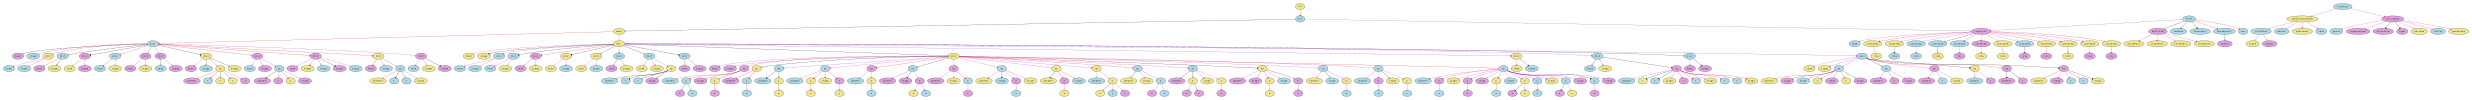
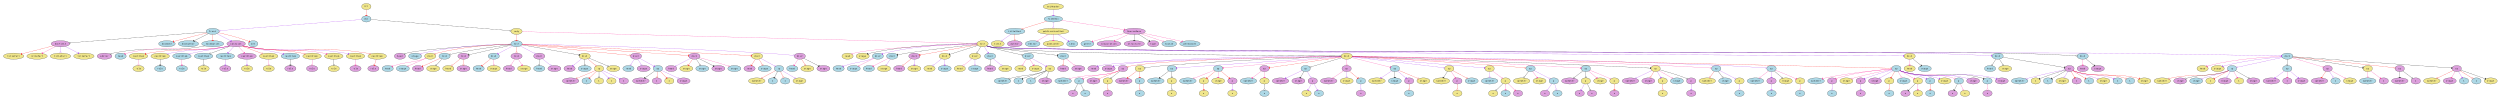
  digraph {
    fontname="Roboto Mono"
    node [fillcolor=lightblue fontname="Roboto Mono" style=filled]
    edge [arrowhead=odot color=purple fontname="Roboto Mono"]
    n1 [fillcolor=khaki label=TEI]
    n2 [label=div]
+   n3 [fillcolor=khaki label=teiHeader]
    n4 [label=fileDesc]
    n5 [label=front]
    n6 [fillcolor=khaki label=body]
    n7 [label=titleStmt]
    n8 [fillcolor=khaki label=publicationStmt]
    n9 [fillcolor=plum label=SourceDesc]
    n10 [fillcolor=khaki label=title]
    n11 [fillcolor=plum label=author]
    n12 [label=editor]
    n13 [fillcolor=khaki label=publisher]
    n14 [label=idno]
    n15 [label=genre]
    n16 [fillcolor=plum label=inspiration]
    n17 [fillcolor=plum label=structure]
    n18 [fillcolor=plum label=type]
-   n19 [fillcolor=khaki label=periode]
    n20 [label=taille]
-   n21 [fillcolor=khaki label=permalien]
+   n21 [label=permalien]
    n22 [fillcolor=plum label=docTitle]
    n23 [label=docDate]
    n24 [label=docAuthor]
    n25 [label=docImprint]
    n26 [fillcolor=plum label=castList]
    n27 [label=set]
    n28 [label=div1]
    n29 [fillcolor=khaki label=div1]
    n30 [fillcolor=khaki label=titlePart]
    n31 [fillcolor=khaki label=titlePart]
    n32 [fillcolor=khaki label=titlePart]
    n33 [fillcolor=khaki label=titlePart]
    n34 [fillcolor=plum label=editor]
    n35 [label=head]
    n36 [fillcolor=khaki label=castItem]
    n37 [fillcolor=khaki label=castItem]
    n38 [label=castItem]
    n39 [label=castItem]
    n40 [label=castItem]
    n41 [fillcolor=plum label=castItem]
    n42 [fillcolor=khaki label=castItem]
    n43 [label=castItem]
    n44 [fillcolor=khaki label=castItem]
    n45 [fillcolor=khaki label=castItem]
    n46 [fillcolor=khaki label=castItem]
    n47 [fillcolor=khaki label=castItem]
    n48 [fillcolor=khaki label=role]
    n49 [label=role]
    n50 [label=role]
    n51 [fillcolor=khaki label=role]
    n52 [fillcolor=plum label=role]
    n53 [fillcolor=khaki label=role]
    n54 [fillcolor=khaki label=role]
    n55 [fillcolor=plum label=role]
    n56 [fillcolor=plum label=role]
    n57 [fillcolor=khaki label=role]
    n58 [fillcolor=plum label=role]
    n59 [fillcolor=plum label=role]
    n60 [fillcolor=plum label=head]
    n61 [label=stage]
    n62 [fillcolor=khaki label=div2]
    n63 [label=div2]
    n64 [fillcolor=plum label=div2]
    n65 [label=div2]
    n66 [fillcolor=plum label=div2]
    n67 [fillcolor=plum label=div2]
    n68 [fillcolor=khaki label=div2]
    n69 [fillcolor=plum label=div2]
    n70 [fillcolor=plum label=div2]
    n71 [fillcolor=khaki label=div2]
    n72 [fillcolor=plum label=div2]
    n73 [fillcolor=khaki label=head]
    n74 [fillcolor=khaki label=stage]
    n75 [label=div2]
    n76 [label=div2]
    n77 [fillcolor=plum label=div2]
    n78 [fillcolor=khaki label=div2]
    n79 [fillcolor=khaki label=div2]
    n80 [label=div2]
    n81 [label=div2]
    n82 [label=div2]
    n83 [fillcolor=khaki label=div2]
    n84 [fillcolor=khaki label=div2]
    n85 [label=div2]
    n86 [label=div2]
    n87 [label=div2]
    n88 [label=head]
    n89 [label=stage]
    n90 [fillcolor=plum label=head]
    n91 [fillcolor=khaki label=stage]
    n92 [fillcolor=khaki label=head]
    n93 [fillcolor=plum label=stage]
    n94 [label=head]
    n95 [fillcolor=khaki label=stage]
    n96 [fillcolor=plum label=head]
    n97 [fillcolor=khaki label=stage]
    n98 [label=head]
    n99 [fillcolor=plum label=stage]
    n100 [fillcolor=plum label=head]
    n101 [label=stage]
    n102 [fillcolor=khaki label=sp]
    n103 [fillcolor=khaki label=stage]
    n104 [label=head]
    n105 [fillcolor=plum label=stage]
    n106 [label=sp]
    n107 [fillcolor=plum label=head]
    n108 [fillcolor=khaki label=stage]
    n109 [label=stage]
    n110 [fillcolor=plum label=stage]
    n111 [label=stage]
    n112 [fillcolor=plum label=head]
    n113 [label=stage]
    n114 [label=sp]
    n115 [label=head]
    n116 [fillcolor=khaki label=stage]
    n117 [fillcolor=plum label=stage]
    n118 [fillcolor=plum label=speaker]
    n119 [label=l]
    n120 [fillcolor=khaki label=l]
    n121 [fillcolor=khaki label=l]
    n122 [fillcolor=plum label=l]
    n123 [fillcolor=plum label=speaker]
    n124 [fillcolor=plum label=l]
    n125 [fillcolor=khaki label=l]
    n126 [fillcolor=plum label=stage]
    n127 [fillcolor=khaki label=speaker]
    n128 [label=l]
    n129 [label=l]
    n130 [fillcolor=khaki label=stage]
    n131 [label=head]
    n132 [label=stage]
    n133 [label=head]
    n134 [fillcolor=khaki label=stage]
    n135 [fillcolor=plum label=head]
    n136 [fillcolor=khaki label=stage]
    n137 [fillcolor=khaki label=head]
    n138 [label=stage]
    n139 [fillcolor=khaki label=head]
    n140 [label=stage]
    n141 [fillcolor=plum label=head]
    n142 [fillcolor=khaki label=stage]
    n143 [fillcolor=khaki label=head]
    n144 [fillcolor=khaki label=stage]
    n145 [fillcolor=khaki label=sp]
    n146 [fillcolor=plum label=head]
    n147 [fillcolor=plum label=stage]
    n148 [fillcolor=plum label=head]
    n149 [fillcolor=plum label=stage]
    n150 [fillcolor=plum label=sp]
    n151 [fillcolor=khaki label=sp]
    n152 [label=sp]
    n153 [label=sp]
    n154 [fillcolor=plum label=sp]
    n155 [label=sp]
    n156 [fillcolor=plum label=sp]
    n157 [label=sp]
    n158 [fillcolor=khaki label=sp]
    n159 [fillcolor=khaki label=sp]
    n160 [label=sp]
    n161 [label=sp]
    n162 [fillcolor=khaki label=sp]
    n163 [label=sp]
    n164 [label=sp]
    n165 [label=sp]
    n166 [fillcolor=khaki label=head]
    n167 [label=stage]
    n168 [label=head]
    n169 [fillcolor=khaki label=stage]
    n170 [fillcolor=plum label=sp]
    n171 [fillcolor=plum label=head]
    n172 [fillcolor=plum label=stage]
    n173 [fillcolor=khaki label=head]
    n174 [fillcolor=khaki label=stage]
    n175 [label=sp]
    n176 [label=sp]
    n177 [fillcolor=plum label=sp]
    n178 [fillcolor=khaki label=sp]
    n179 [fillcolor=plum label=sp]
    n180 [fillcolor=plum label=sp]
    n181 [label=speaker]
    n182 [label=l]
    n183 [label=l]
    n184 [fillcolor=plum label=stage]
    n185 [label=speaker]
    n186 [label=p]
    n187 [fillcolor=plum label=stage]
    n188 [fillcolor=khaki label=p]
    n189 [fillcolor=plum label=speaker]
    n190 [label=p]
    n191 [label=speaker]
    n192 [fillcolor=khaki label=p]
    n193 [label=speaker]
    n194 [fillcolor=khaki label=p]
    n195 [fillcolor=khaki label=stage]
    n196 [fillcolor=plum label=p]
    n197 [label=speaker]
    n198 [fillcolor=khaki label=p]
    n199 [fillcolor=plum label=speaker]
    n200 [fillcolor=plum label=stage]
    n201 [fillcolor=plum label=p]
    n202 [fillcolor=plum label=speaker]
    n203 [fillcolor=khaki label=stage]
    n204 [label=p]
    n205 [fillcolor=khaki label=speaker]
    n206 [label=stage]
    n207 [fillcolor=plum label=p]
    n208 [fillcolor=khaki label=stage]
    n209 [fillcolor=khaki label=speaker]
    n210 [fillcolor=plum label=p]
    n211 [label=stage]
    n212 [label=speaker]
    n213 [fillcolor=khaki label=p]
    n214 [fillcolor=khaki label=speaker]
    n215 [fillcolor=khaki label=stage]
    n216 [label=p]
    n217 [fillcolor=plum label=speaker]
    n218 [fillcolor=khaki label=p]
    n219 [fillcolor=khaki label=stage]
    n220 [fillcolor=khaki label=p]
    n221 [fillcolor=plum label=speaker]
    n222 [fillcolor=plum label=stage]
    n223 [fillcolor=khaki label=p]
    n224 [label=stage]
    n225 [fillcolor=plum label=p]
    n226 [fillcolor=khaki label=speaker]
    n227 [label=stage]
    n228 [fillcolor=khaki label=p]
    n229 [label=speaker]
    n230 [fillcolor=plum label=p]
    n231 [fillcolor=khaki label=stage]
    n232 [fillcolor=khaki label=p]
    n233 [label=speaker]
    n234 [fillcolor=plum label=p]
    n235 [fillcolor=khaki label=stage]
    n236 [fillcolor=plum label=p]
    n237 [fillcolor=plum label=stage]
    n238 [fillcolor=khaki label=p]
    n239 [label=stage]
    n240 [fillcolor=khaki label=p]
    n241 [label=p]
    n242 [fillcolor=khaki label=stage]
    n243 [label=p]
    n244 [fillcolor=plum label=stage]
    n245 [label=p]
    n246 [fillcolor=plum label=stage]
    n247 [fillcolor=plum label=s]
    n248 [label=s]
    n249 [fillcolor=plum label=s]
    n250 [label=s]
    n251 [fillcolor=khaki label=s]
    n252 [fillcolor=khaki label=s]
    n253 [fillcolor=khaki label=s]
    n254 [label=s]
    n255 [fillcolor=khaki label=s]
    n256 [label=s]
    n257 [fillcolor=plum label=s]
    n258 [label=s]
    n259 [fillcolor=khaki label=s]
    n260 [fillcolor=khaki label=s]
    n261 [label=s]
    n262 [fillcolor=plum label=s]
    n263 [fillcolor=plum label=s]
    n264 [label=s]
    n265 [fillcolor=plum label=s]
    n266 [fillcolor=plum label=s]
    n267 [fillcolor=plum label=s]
    n268 [fillcolor=khaki label=s]
    n269 [fillcolor=plum label=s]
    n270 [label=s]
    n271 [label=s]
    n272 [label=s]
    n273 [label=s]
    n274 [fillcolor=plum label=s]
    n275 [label=s]
    n276 [fillcolor=plum label=s]
    n277 [fillcolor=khaki label=s]
    n278 [label=s]
    n279 [fillcolor=plum label=s]
    n280 [fillcolor=khaki label=s]
    n281 [fillcolor=plum label=s]
    n282 [label=speaker]
    n283 [fillcolor=khaki label=l]
    n284 [label=l]
    n285 [fillcolor=khaki label=stage]
    n286 [fillcolor=plum label=l]
    n287 [label=l]
    n288 [fillcolor=khaki label=stage]
    n289 [label=l]
    n290 [label=l]
    n291 [fillcolor=khaki label=stage]
    n292 [fillcolor=khaki label=speaker]
    n293 [fillcolor=plum label=stage]
    n294 [label=stage]
    n295 [fillcolor=khaki label=l]
    n296 [fillcolor=plum label=stage]
    n297 [fillcolor=khaki label=l]
    n298 [fillcolor=plum label=stage]
    n299 [fillcolor=plum label=speaker]
    n300 [fillcolor=plum label=l]
    n301 [fillcolor=plum label=stage]
    n302 [fillcolor=plum label=speaker]
    n303 [label=l]
    n304 [fillcolor=khaki label=stage]
    n305 [label=speaker]
    n306 [fillcolor=plum label=l]
    n307 [fillcolor=plum label=speaker]
    n308 [fillcolor=plum label=l]
    n309 [fillcolor=khaki label=speaker]
    n310 [fillcolor=plum label=stage]
    n311 [label=l]
    n312 [label=l]
    n313 [fillcolor=khaki label=stage]
    n1 -> n2 [arrowhead=tee color=red]
-   n2 -> n26
+   n2 -> n5
    n2 -> n6 [color=black]
-   n8 -> n7 [color=red]
+   n3 -> n4 [arrowhead=tee]
+   n4 -> n7 [color=red]
    n4 -> n8
    n4 -> n9 [arrowhead=tee color=deeppink]
    n5 -> n22 [color=black]
    n5 -> n23 [arrowhead=tee color=red]
    n5 -> n24 [arrowhead=tee color=black]
    n5 -> n25 [arrowhead=tee color=red]
    n5 -> n26 [arrowhead=tee]
    n5 -> n27 [arrowhead=tee color=red]
    n6 -> n28 [arrowhead=tee color=red]
    n6 -> n29 [color=deeppink]
    n7 -> n10
    n7 -> n11 [color=red]
    n8 -> n12 [color=deeppink]
    n8 -> n13 [arrowhead=tee color=deeppink]
    n8 -> n14 [arrowhead=tee]
    n9 -> n15 [arrowhead=tee color=deeppink]
    n9 -> n16 [arrowhead=tee color=deeppink]
    n9 -> n17 [arrowhead=tee color=black]
    n9 -> n18 [arrowhead=tee color=black]
-   n9 -> n19 [color=deeppink]
    n9 -> n20 [color=deeppink]
    n9 -> n21 [arrowhead=tee color=deeppink]
    n22 -> n30 [arrowhead=tee color=red]
    n22 -> n31 [arrowhead=tee color=deeppink]
    n22 -> n32
    n22 -> n33 [arrowhead=tee]
    n25 -> n34 [color=black]
    n26 -> n35 [arrowhead=tee color=deeppink]
    n26 -> n36 [arrowhead=tee color=red]
    n26 -> n37
    n26 -> n38
    n26 -> n39 [color=black]
    n26 -> n40 [arrowhead=tee]
    n26 -> n41 [arrowhead=tee color=deeppink]
    n26 -> n42 [color=red]
    n26 -> n43 [arrowhead=tee]
    n26 -> n44 [color=red]
    n26 -> n45 [arrowhead=tee color=deeppink]
    n26 -> n46 [arrowhead=tee]
    n26 -> n47 [color=red]
    n28 -> n60 [color=black]
    n28 -> n61
    n28 -> n62 [color=red]
    n28 -> n63 [color=black]
    n28 -> n64 [arrowhead=tee color=black]
    n28 -> n65 [arrowhead=tee]
    n28 -> n66 [color=red]
    n28 -> n67
    n28 -> n68 [arrowhead=tee color=black]
    n28 -> n69 [color=red]
    n28 -> n70 [arrowhead=tee color=red]
    n28 -> n71 [arrowhead=tee color=red]
    n28 -> n72
    n29 -> n73 [color=deeppink]
    n29 -> n74 [arrowhead=tee color=black]
    n29 -> n75 [arrowhead=tee]
    n29 -> n76 [arrowhead=tee color=black]
    n29 -> n77 [arrowhead=tee color=red]
    n29 -> n78 [arrowhead=tee color=black]
    n29 -> n79 [color=black]
    n29 -> n80 [arrowhead=tee]
    n29 -> n81 [color=black]
    n29 -> n82 [arrowhead=tee color=black]
    n29 -> n83 [color=black]
    n29 -> n84 [arrowhead=tee]
    n29 -> n85 [arrowhead=tee]
    n29 -> n86 [color=black]
    n29 -> n87 [arrowhead=tee]
    n36 -> n48 [color=deeppink]
    n37 -> n49 [arrowhead=tee color=black]
    n38 -> n50 [arrowhead=tee color=deeppink]
    n39 -> n51 [color=black]
    n40 -> n52 [arrowhead=tee]
    n41 -> n53 [arrowhead=tee]
    n42 -> n54 [color=deeppink]
    n43 -> n55 [arrowhead=tee color=black]
    n44 -> n56 [color=deeppink]
    n45 -> n57 [color=black]
    n46 -> n58 [arrowhead=tee color=deeppink]
    n47 -> n59 [arrowhead=tee color=red]
    n62 -> n88 [arrowhead=tee color=deeppink]
    n62 -> n89 [color=deeppink]
    n63 -> n90 [arrowhead=tee color=red]
    n63 -> n91 [color=black]
    n64 -> n92 [color=red]
    n64 -> n93 [color=red]
    n65 -> n94 [arrowhead=tee color=red]
    n65 -> n95 [color=deeppink]
    n66 -> n96 [color=deeppink]
    n66 -> n97 [arrowhead=tee color=deeppink]
    n67 -> n98 [color=black]
    n67 -> n99
    n68 -> n100 [arrowhead=tee]
    n68 -> n101 [color=black]
    n68 -> n102 [color=red]
    n68 -> n103 [color=black]
    n69 -> n104
    n69 -> n105
    n69 -> n106 [arrowhead=tee]
    n70 -> n107
    n70 -> n108 [arrowhead=tee color=red]
    n70 -> n109 [color=black]
    n70 -> n110 [arrowhead=tee color=black]
    n70 -> n111 [color=deeppink]
    n71 -> n112 [arrowhead=tee color=red]
    n71 -> n113 [color=red]
    n71 -> n114
    n72 -> n115 [arrowhead=tee color=deeppink]
    n72 -> n116 [color=red]
    n72 -> n117 [arrowhead=tee color=black]
    n75 -> n131 [arrowhead=tee]
    n75 -> n132 [color=deeppink]
    n76 -> n133 [arrowhead=tee color=deeppink]
    n76 -> n134
    n77 -> n135 [color=red]
    n77 -> n136 [arrowhead=tee]
    n78 -> n137
    n78 -> n138 [arrowhead=tee]
    n79 -> n139 [color=deeppink]
    n79 -> n140
    n80 -> n141 [color=black]
    n80 -> n142
    n81 -> n143 [color=deeppink]
    n81 -> n144 [arrowhead=tee color=deeppink]
    n81 -> n145 [arrowhead=tee]
    n82 -> n146 [color=red]
    n82 -> n147 [color=deeppink]
    n83 -> n148 [arrowhead=tee]
    n83 -> n149 [arrowhead=tee]
    n83 -> n150 [color=red]
    n83 -> n151 [color=black]
    n83 -> n152 [arrowhead=tee]
    n83 -> n153 [arrowhead=tee color=deeppink]
    n83 -> n154 [arrowhead=tee color=red]
    n83 -> n155 [color=black]
    n83 -> n156 [color=deeppink]
    n83 -> n157 [arrowhead=tee color=deeppink]
    n83 -> n158
    n83 -> n159 [arrowhead=tee]
    n83 -> n160 [color=red]
    n83 -> n161 [arrowhead=tee color=deeppink]
    n83 -> n162 [arrowhead=tee color=black]
    n83 -> n163 [color=deeppink]
    n83 -> n164
    n83 -> n165 [color=red]
    n84 -> n166 [arrowhead=tee color=deeppink]
    n84 -> n167 [arrowhead=tee color=black]
    n85 -> n168 [color=black]
    n85 -> n169 [color=black]
    n85 -> n170 [arrowhead=tee color=black]
    n86 -> n171 [arrowhead=tee color=deeppink]
    n86 -> n172 [arrowhead=tee color=black]
    n87 -> n173 [arrowhead=tee color=deeppink]
    n87 -> n174 [arrowhead=tee]
    n87 -> n175
    n87 -> n176 [color=black]
    n87 -> n177 [color=deeppink]
    n87 -> n178 [arrowhead=tee color=black]
    n87 -> n179 [color=red]
    n87 -> n180 [arrowhead=tee color=black]
    n102 -> n118 [color=red]
    n102 -> n119 [arrowhead=tee color=red]
    n102 -> n120 [color=black]
    n102 -> n121 [arrowhead=tee]
    n102 -> n122 [arrowhead=tee]
    n106 -> n123 [arrowhead=tee color=black]
    n106 -> n124 [color=red]
    n106 -> n125 [arrowhead=tee color=red]
    n106 -> n126
    n114 -> n127 [color=red]
    n114 -> n128 [arrowhead=tee color=black]
    n114 -> n129 [color=red]
    n114 -> n130
    n145 -> n181 [color=black]
    n145 -> n182 [arrowhead=tee color=black]
    n145 -> n183 [color=black]
    n145 -> n184 [color=black]
    n150 -> n185 [color=deeppink]
    n150 -> n186 [arrowhead=tee color=deeppink]
    n150 -> n187 [color=red]
    n150 -> n188 [color=black]
    n151 -> n189 [arrowhead=tee color=red]
    n151 -> n190 [arrowhead=tee color=red]
    n152 -> n191 [arrowhead=tee color=black]
    n152 -> n192 [color=black]
    n153 -> n193 [color=deeppink]
    n153 -> n194 [arrowhead=tee color=red]
    n153 -> n195 [arrowhead=tee color=deeppink]
    n153 -> n196 [arrowhead=tee color=red]
    n154 -> n197 [arrowhead=tee color=deeppink]
    n154 -> n198 [arrowhead=tee color=deeppink]
    n155 -> n199 [arrowhead=tee]
    n155 -> n200 [arrowhead=tee color=black]
    n155 -> n201
    n156 -> n202 [color=deeppink]
    n156 -> n203
    n156 -> n204 [arrowhead=tee color=red]
    n157 -> n205 [arrowhead=tee]
    n157 -> n206 [arrowhead=tee color=black]
    n157 -> n207 [arrowhead=tee]
    n157 -> n208 [color=red]
    n158 -> n209 [arrowhead=tee color=black]
    n158 -> n210 [arrowhead=tee color=deeppink]
    n158 -> n211 [color=red]
    n159 -> n212
    n159 -> n213 [color=deeppink]
    n160 -> n214 [color=black]
    n160 -> n215 [arrowhead=tee color=deeppink]
    n160 -> n216
    n161 -> n217 [color=black]
    n161 -> n218 [color=black]
    n161 -> n219 [arrowhead=tee color=deeppink]
    n161 -> n220 [color=deeppink]
    n162 -> n221
    n162 -> n222 [color=red]
    n162 -> n223 [arrowhead=tee]
    n162 -> n224 [color=deeppink]
    n162 -> n225 [color=black]
    n163 -> n226 [color=red]
    n163 -> n227 [color=black]
    n163 -> n228
    n164 -> n229 [color=deeppink]
    n164 -> n230 [arrowhead=tee]
    n164 -> n231 [color=black]
    n164 -> n232 [arrowhead=tee color=deeppink]
    n165 -> n233 [arrowhead=tee color=deeppink]
    n165 -> n234 [arrowhead=tee color=deeppink]
    n165 -> n235 [color=deeppink]
    n165 -> n236 [arrowhead=tee]
    n165 -> n237
    n165 -> n238 [arrowhead=tee color=red]
    n165 -> n239 [color=deeppink]
    n165 -> n240 [arrowhead=tee color=deeppink]
    n165 -> n241 [arrowhead=tee]
    n165 -> n242 [arrowhead=tee]
    n165 -> n243 [color=deeppink]
    n165 -> n244
    n165 -> n245 [arrowhead=tee color=black]
    n165 -> n246 [arrowhead=tee]
    n170 -> n282
    n170 -> n283 [arrowhead=tee color=black]
    n170 -> n284 [arrowhead=tee color=black]
    n170 -> n285
    n170 -> n286 [arrowhead=tee color=red]
    n170 -> n287 [arrowhead=tee color=red]
    n170 -> n288
    n170 -> n289 [arrowhead=tee]
    n170 -> n290 [color=red]
    n170 -> n291 [arrowhead=tee color=red]
    n175 -> n292 [color=red]
    n175 -> n293 [color=black]
    n175 -> n294
    n175 -> n295 [arrowhead=tee color=red]
    n175 -> n296
    n175 -> n297 [arrowhead=tee color=deeppink]
    n175 -> n298 [color=black]
    n176 -> n299 [arrowhead=tee]
    n176 -> n300 [arrowhead=tee color=deeppink]
    n176 -> n301 [arrowhead=tee]
    n177 -> n302 [arrowhead=tee color=red]
    n177 -> n303
    n177 -> n304 [color=deeppink]
    n178 -> n305 [color=deeppink]
    n178 -> n306 [arrowhead=tee color=deeppink]
    n179 -> n307 [arrowhead=tee color=black]
    n179 -> n308 [color=black]
    n180 -> n309 [color=red]
    n180 -> n310 [arrowhead=tee color=deeppink]
    n180 -> n311 [arrowhead=tee]
    n180 -> n312 [color=red]
    n180 -> n313 [arrowhead=tee color=black]
    n186 -> n247 [color=black]
    n186 -> n248 [color=black]
    n188 -> n249 [color=red]
    n190 -> n250 [color=red]
    n192 -> n251 [color=black]
    n194 -> n252 [arrowhead=tee color=red]
    n196 -> n253 [arrowhead=tee]
    n198 -> n254 [color=black]
    n201 -> n255 [arrowhead=tee]
    n201 -> n256 [arrowhead=tee]
    n204 -> n257
    n207 -> n258 [color=red]
    n210 -> n259 [color=red]
    n213 -> n260 [color=black]
    n213 -> n261 [arrowhead=tee color=deeppink]
    n213 -> n262 [arrowhead=tee color=deeppink]
    n216 -> n263
    n216 -> n264
    n218 -> n265 [arrowhead=tee]
    n218 -> n266 [color=black]
    n220 -> n267 [arrowhead=tee color=red]
    n223 -> n268 [color=red]
    n225 -> n269 [arrowhead=tee]
    n228 -> n270
    n230 -> n271 [arrowhead=tee]
    n232 -> n272 [color=deeppink]
    n234 -> n273
    n236 -> n274 [arrowhead=tee]
    n238 -> n275 [color=red]
    n240 -> n276 [arrowhead=tee color=black]
    n240 -> n277 [arrowhead=tee color=deeppink]
    n241 -> n278 [arrowhead=tee color=red]
    n243 -> n279 [arrowhead=tee color=black]
    n243 -> n280 [color=deeppink]
    n245 -> n281 [color=deeppink]
  }
